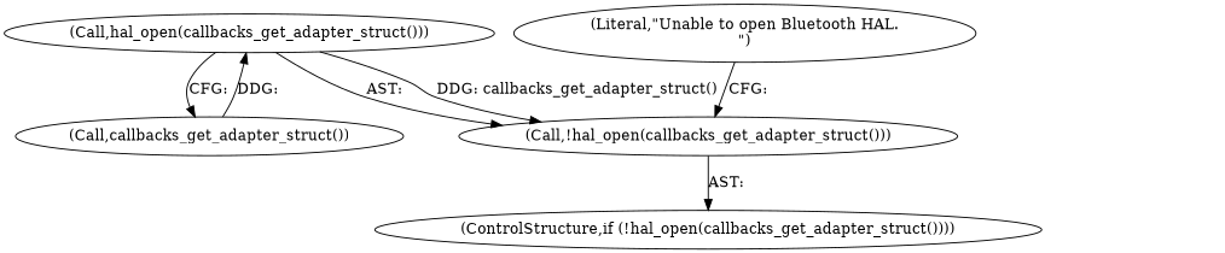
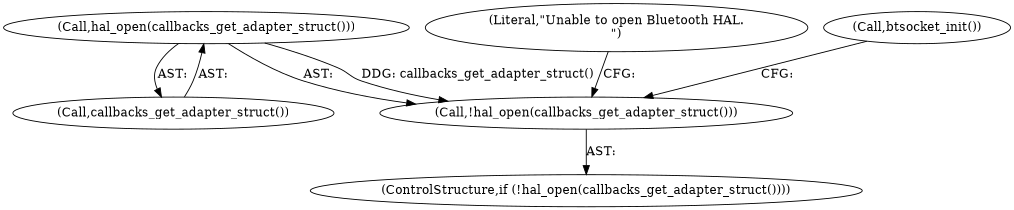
  digraph {
    n1 [label="(Call,hal_open(callbacks_get_adapter_struct()))"]
    n2 [label="(Call,!hal_open(callbacks_get_adapter_struct()))"]
    n3 [label="(Call,callbacks_get_adapter_struct())"]
    n4 [label="(ControlStructure,if (!hal_open(callbacks_get_adapter_struct())))"]
    n5 [label="(Literal,\"Unable to open Bluetooth HAL.\n\")"]
+   n6 [label="(Call,btsocket_init())"]
    n1 -> n2 [label="AST: "]
    n1 -> n2 [label="DDG: callbacks_get_adapter_struct()"]
-   n1 -> n3 [label="CFG: "]
+   n1 -> n3 [label="AST: "]
    n2 -> n4 [label="AST: "]
-   n3 -> n1 [label="DDG: "]
+   n3 -> n1 [label="AST: "]
    n5 -> n2 [label="CFG: "]
+   n6 -> n2 [label="CFG: "]
  }
